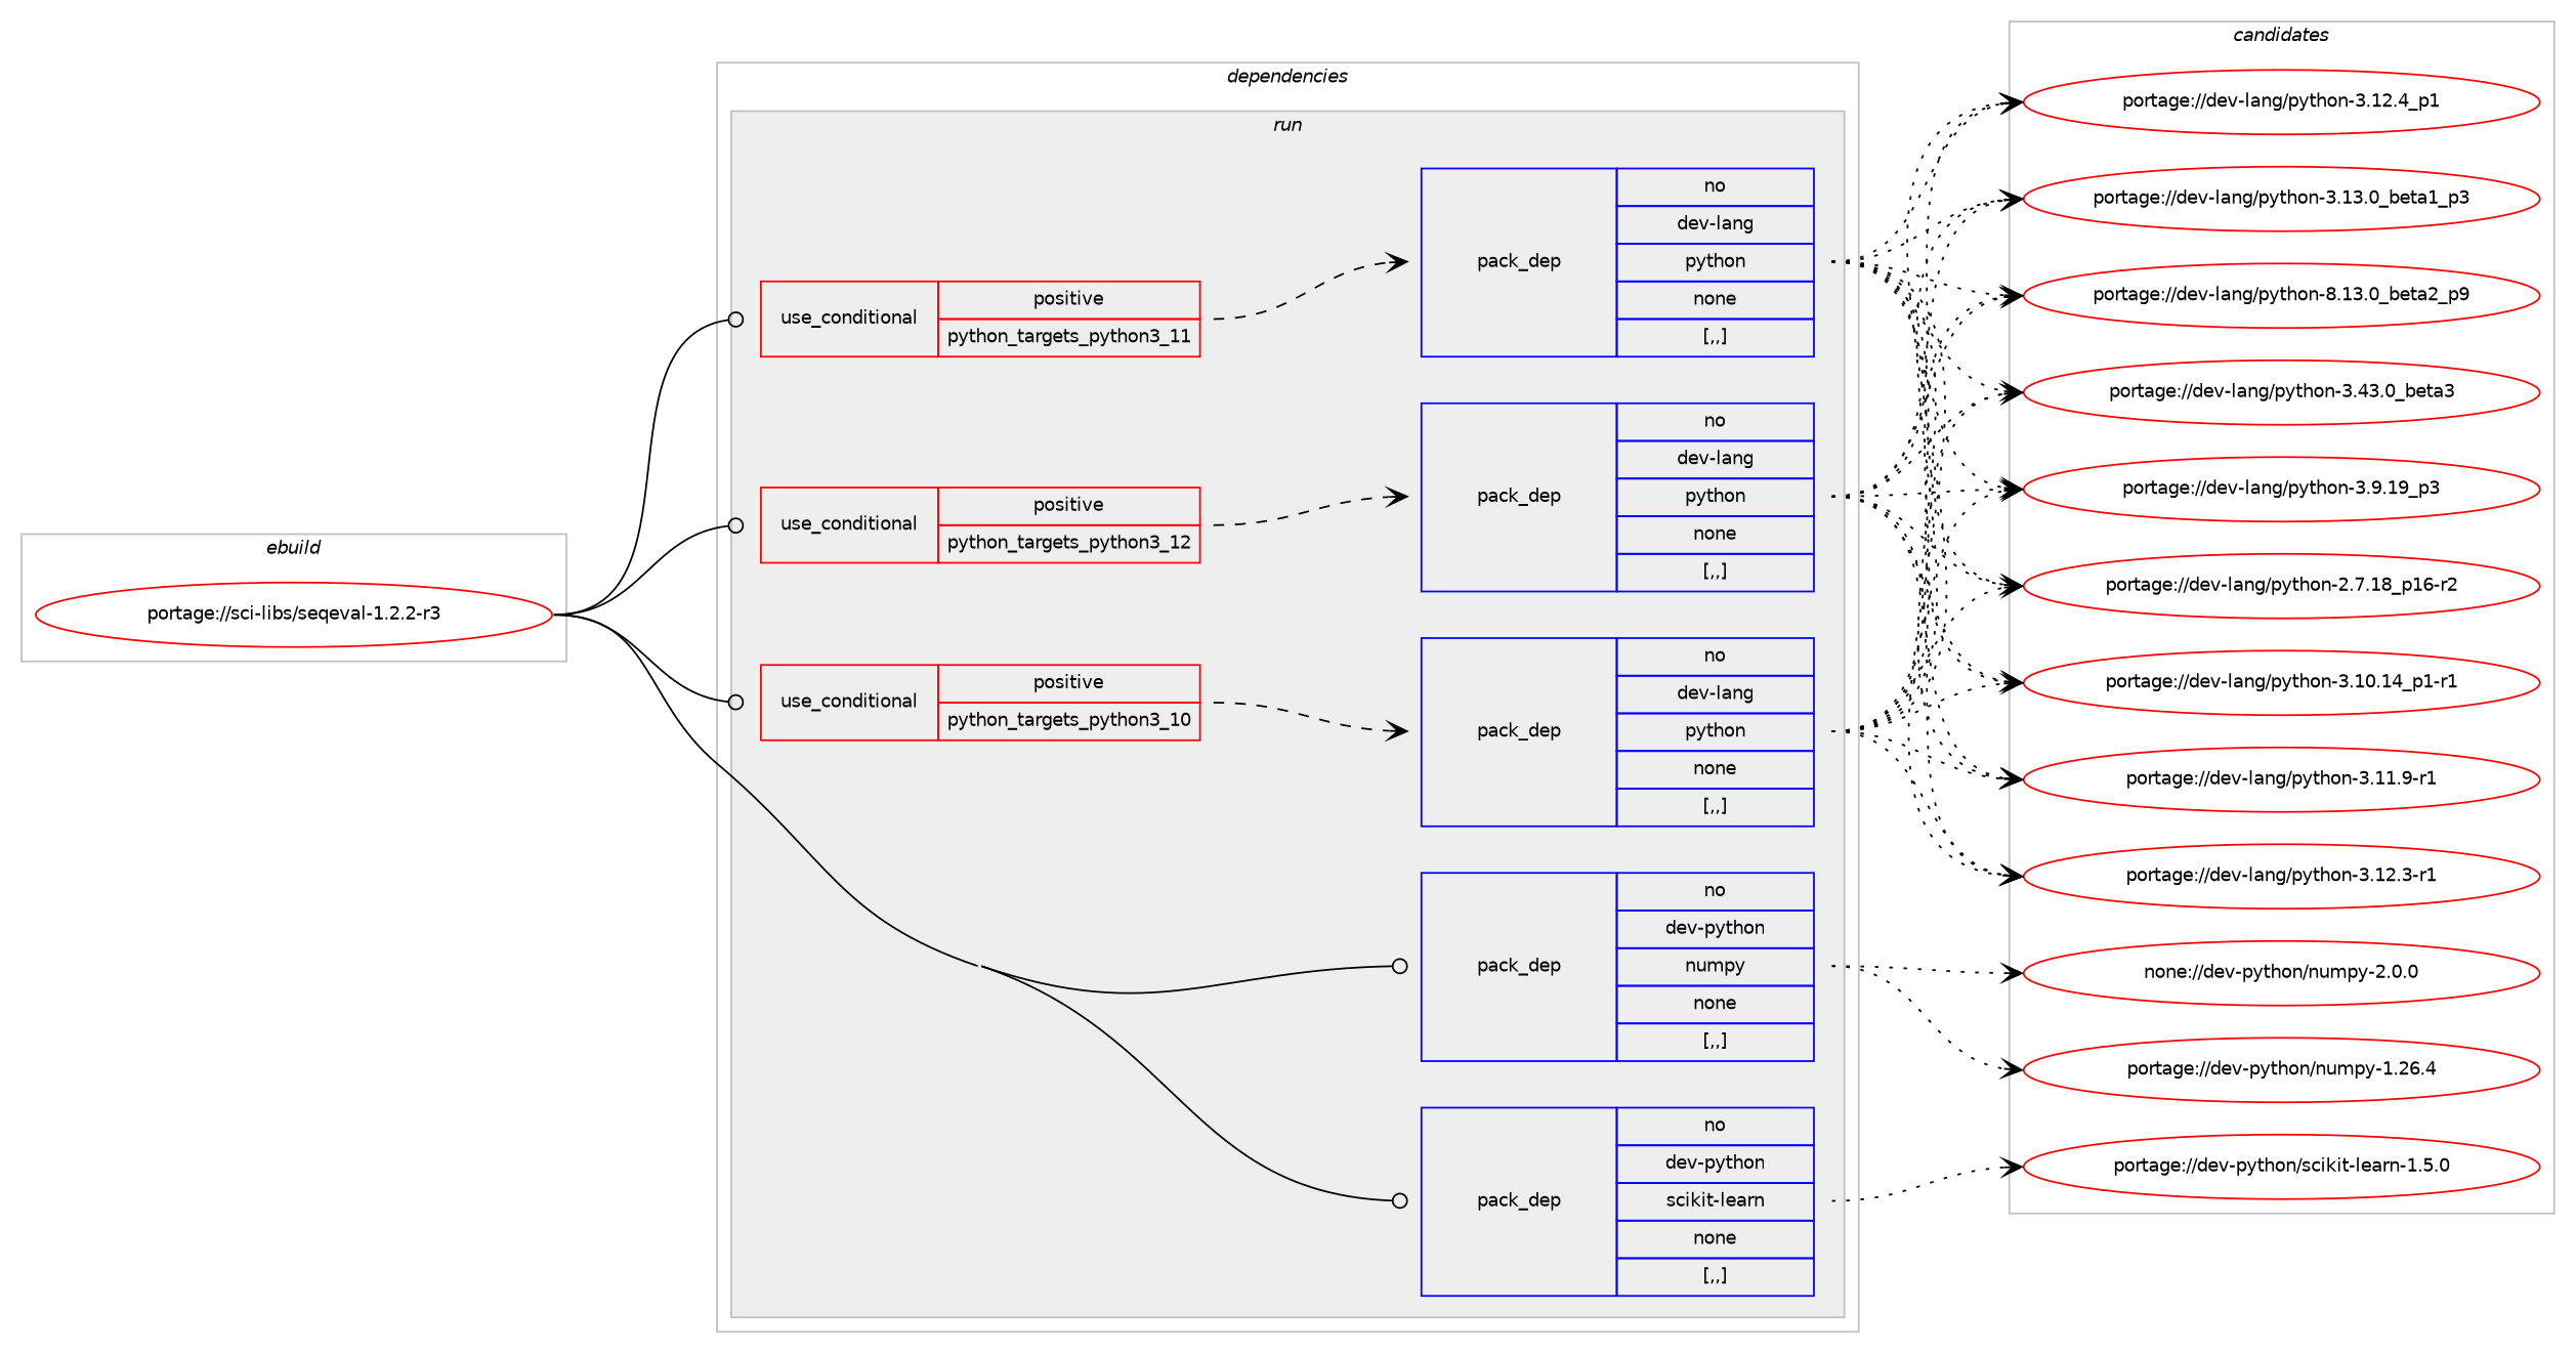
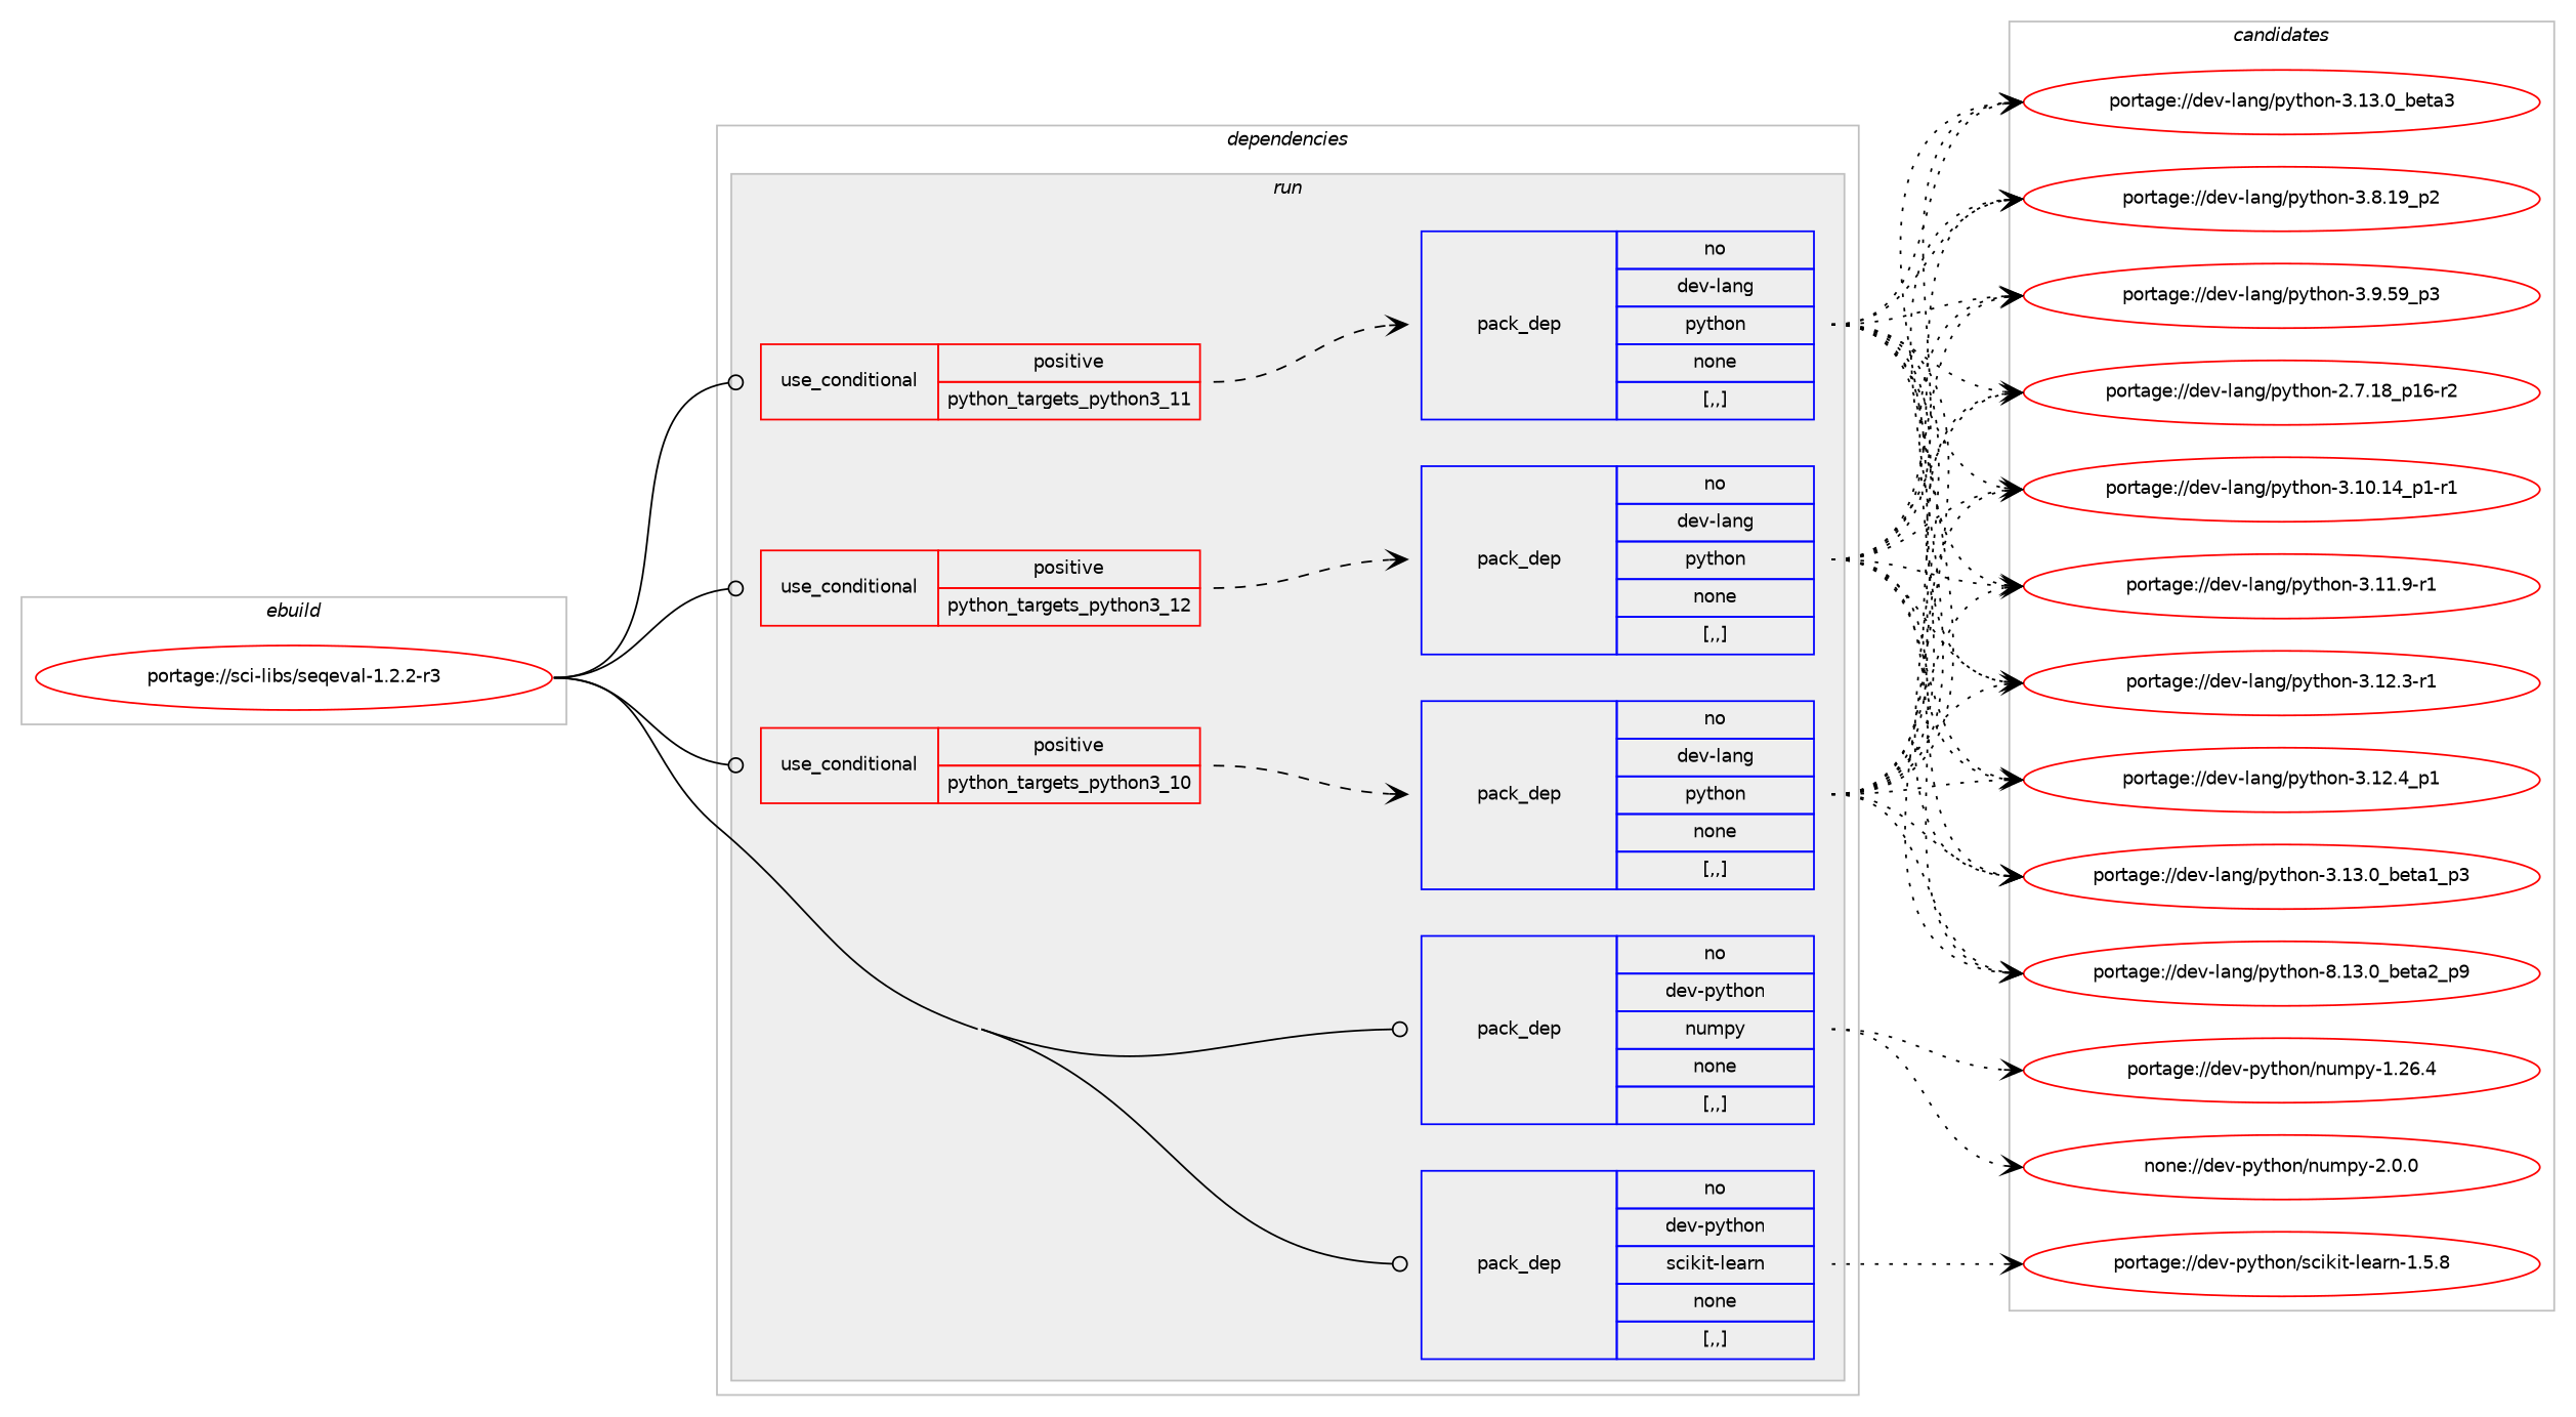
  digraph {
    compound=true
    concentrate=true
    fontname=Helvetica
    fontsize=10
    newrank=true
    rankdir=LR
    ranksep=1.5
    node [color=red fontname=Helvetica fontsize=10]
    edge [arrowhead=vee headport=w style=dotted tailport=e weight=100]
    n1 [label="portage://sci-libs/seqeval-1.2.2-r3" width=4]
    n2 [color=blue label=<<TABLE BORDER="0" CELLBORDER="1" CELLSPACING="0" CELLPADDING="4" WIDTH="220"><TR><TD ROWSPAN="6" CELLPADDING="30">pack_dep</TD></TR><TR><TD WIDTH="110">no</TD></TR><TR><TD>dev-lang</TD></TR><TR><TD>python</TD></TR><TR><TD>none</TD></TR><TR><TD>[,,]</TD></TR></TABLE>> shape=none]
    n3 [label=<<TABLE BORDER="0" CELLBORDER="1" CELLSPACING="0" CELLPADDING="4"><TR><TD ROWSPAN="3" CELLPADDING="10">use_conditional</TD></TR><TR><TD>positive</TD></TR><TR><TD>python_targets_python3_10</TD></TR></TABLE>> shape=none]
    n4 [color=blue label=<<TABLE BORDER="0" CELLBORDER="1" CELLSPACING="0" CELLPADDING="4" WIDTH="220"><TR><TD ROWSPAN="6" CELLPADDING="30">pack_dep</TD></TR><TR><TD WIDTH="110">no</TD></TR><TR><TD>dev-lang</TD></TR><TR><TD>python</TD></TR><TR><TD>none</TD></TR><TR><TD>[,,]</TD></TR></TABLE>> shape=none]
    n5 [label=<<TABLE BORDER="0" CELLBORDER="1" CELLSPACING="0" CELLPADDING="4"><TR><TD ROWSPAN="3" CELLPADDING="10">use_conditional</TD></TR><TR><TD>positive</TD></TR><TR><TD>python_targets_python3_11</TD></TR></TABLE>> shape=none]
    n6 [color=blue label=<<TABLE BORDER="0" CELLBORDER="1" CELLSPACING="0" CELLPADDING="4" WIDTH="220"><TR><TD ROWSPAN="6" CELLPADDING="30">pack_dep</TD></TR><TR><TD WIDTH="110">no</TD></TR><TR><TD>dev-lang</TD></TR><TR><TD>python</TD></TR><TR><TD>none</TD></TR><TR><TD>[,,]</TD></TR></TABLE>> shape=none]
    n7 [label=<<TABLE BORDER="0" CELLBORDER="1" CELLSPACING="0" CELLPADDING="4"><TR><TD ROWSPAN="3" CELLPADDING="10">use_conditional</TD></TR><TR><TD>positive</TD></TR><TR><TD>python_targets_python3_12</TD></TR></TABLE>> shape=none]
    n8 [color=blue label=<<TABLE BORDER="0" CELLBORDER="1" CELLSPACING="0" CELLPADDING="4" WIDTH="220"><TR><TD ROWSPAN="6" CELLPADDING="30">pack_dep</TD></TR><TR><TD WIDTH="110">no</TD></TR><TR><TD>dev-python</TD></TR><TR><TD>numpy</TD></TR><TR><TD>none</TD></TR><TR><TD>[,,]</TD></TR></TABLE>> shape=none]
    n9 [color=blue label=<<TABLE BORDER="0" CELLBORDER="1" CELLSPACING="0" CELLPADDING="4" WIDTH="220"><TR><TD ROWSPAN="6" CELLPADDING="30">pack_dep</TD></TR><TR><TD WIDTH="110">no</TD></TR><TR><TD>dev-python</TD></TR><TR><TD>scikit-learn</TD></TR><TR><TD>none</TD></TR><TR><TD>[,,]</TD></TR></TABLE>> shape=none]
    n10 [label="portage://dev-lang/python-2.7.18_p16-r2" width=4]
    n11 [label="portage://dev-lang/python-3.10.14_p1-r1" width=4]
    n12 [label="portage://dev-lang/python-3.11.9-r1" width=4]
    n13 [label="portage://dev-lang/python-3.12.3-r1" width=4]
    n14 [label="portage://dev-lang/python-3.12.4_p1" width=4]
    n15 [label="portage://dev-lang/python-3.13.0_beta1_p3" width=4]
    n16 [label="portage://dev-lang/python-8.13.0_beta2_p9" width=4]
-   n17 [label="portage://dev-lang/python-3.43.0_beta3" width=4]
-   n19 [label="portage://dev-lang/python-3.9.19_p3" width=4]
-   n20 [label="portage://dev-python/scikit-learn-1.5.0" width=4]
+   n17 [label="portage://dev-lang/python-3.13.0_beta3" width=4]
+   n18 [label="portage://dev-lang/python-3.8.19_p2" width=4]
+   n19 [label="portage://dev-lang/python-3.9.59_p3" width=4]
+   n20 [label="portage://dev-python/scikit-learn-1.5.8" width=4]
    n21 [label="portage://dev-python/numpy-1.26.4" width=4]
    n22 [label="none://dev-python/numpy-2.0.0" width=4]
    subgraph cluster_1 {
      color=gray
      label=<<i>ebuild</i>>
      rank=same
      n1
    }
    subgraph cluster_2 {
      color=gray
      label=<<i>dependencies</i>>
      subgraph cluster_3 {
        color=gray
        fillcolor="#eeeeee"
        label=<<i>compile</i>>
        style=filled
      }
      subgraph cluster_4 {
        color=gray
        fillcolor="#eeeeee"
        label=<<i>compile and run</i>>
        style=filled
      }
      subgraph cluster_5 {
        color=gray
        fillcolor="#eeeeee"
        label=<<i>run</i>>
        style=filled
        subgraph sub_6 {
          color=gray
          fillcolor="#eeeeee"
          label=<<i>run</i>>
          style=filled
          n3
          subgraph sub_7 {
            color=gray
            fillcolor="#eeeeee"
            label=<<i>run</i>>
            style=filled
            n2
          }
        }
        subgraph sub_8 {
          color=gray
          fillcolor="#eeeeee"
          label=<<i>run</i>>
          style=filled
          n5
          subgraph sub_9 {
            color=gray
            fillcolor="#eeeeee"
            label=<<i>run</i>>
            style=filled
            n4
          }
        }
        subgraph sub_10 {
          color=gray
          fillcolor="#eeeeee"
          label=<<i>run</i>>
          style=filled
          n7
          subgraph sub_11 {
            color=gray
            fillcolor="#eeeeee"
            label=<<i>run</i>>
            style=filled
            n6
          }
        }
        subgraph sub_12 {
          color=gray
          fillcolor="#eeeeee"
          label=<<i>run</i>>
          style=filled
          n8
        }
        subgraph sub_13 {
          color=gray
          fillcolor="#eeeeee"
          label=<<i>run</i>>
          style=filled
          n9
        }
      }
    }
    subgraph cluster_14 {
      color=gray
      label=<<i>candidates</i>>
      rank=same
      subgraph sub_15 {
        color=black
        label=<<i>candidates</i>>
        nodesep=1
        rank=same
        n10
        n11
        n12
        n13
        n14
        n15
        n16
        n17
+       n18
        n19
      }
      subgraph sub_16 {
        color=black
        label=<<i>candidates</i>>
        nodesep=1
        rank=same
        n10
        n11
        n12
        n13
        n14
        n15
        n16
        n17
+       n18
        n19
      }
      subgraph sub_17 {
        color=black
        label=<<i>candidates</i>>
        nodesep=1
        rank=same
        n20
      }
      subgraph sub_18 {
        color=black
        label=<<i>candidates</i>>
        nodesep=1
        rank=same
        n10
        n11
        n12
        n13
        n14
        n15
        n16
        n17
+       n18
        n19
      }
      subgraph sub_19 {
        color=black
        label=<<i>candidates</i>>
        nodesep=1
        rank=same
        n21
        n22
      }
    }
    n1 -> n3 [arrowhead=odot style=solid weight=20]
    n1 -> n5 [arrowhead=odot style=solid weight=20]
    n1 -> n7 [arrowhead=odot style=solid weight=20]
    n1 -> n8 [arrowhead=odot style=solid weight=20]
    n1 -> n9 [arrowhead=odot style=solid weight=20]
    n2 -> n10
    n2 -> n11
    n2 -> n12
    n2 -> n13
    n2 -> n14
    n2 -> n15
    n2 -> n16
    n2 -> n17
+   n2 -> n18
    n2 -> n19
    n3 -> n2 [style=dashed weight=20]
    n4 -> n10
    n4 -> n11
    n4 -> n12
    n4 -> n13
    n4 -> n14
    n4 -> n15
    n4 -> n16
    n4 -> n17
+   n4 -> n18
    n4 -> n19
    n5 -> n4 [style=dashed weight=20]
    n6 -> n10
    n6 -> n11
    n6 -> n12
    n6 -> n13
    n6 -> n14
    n6 -> n15
    n6 -> n16
    n6 -> n17
+   n6 -> n18
    n6 -> n19
    n7 -> n6 [style=dashed weight=20]
    n8 -> n21
    n8 -> n22
    n9 -> n20
  }
